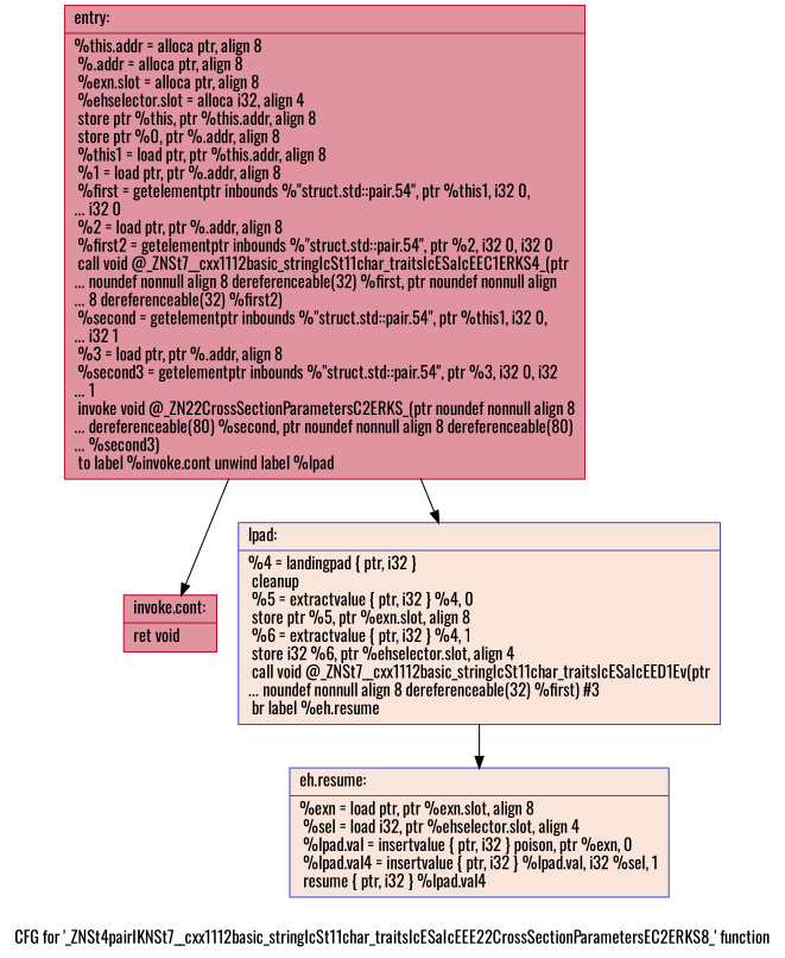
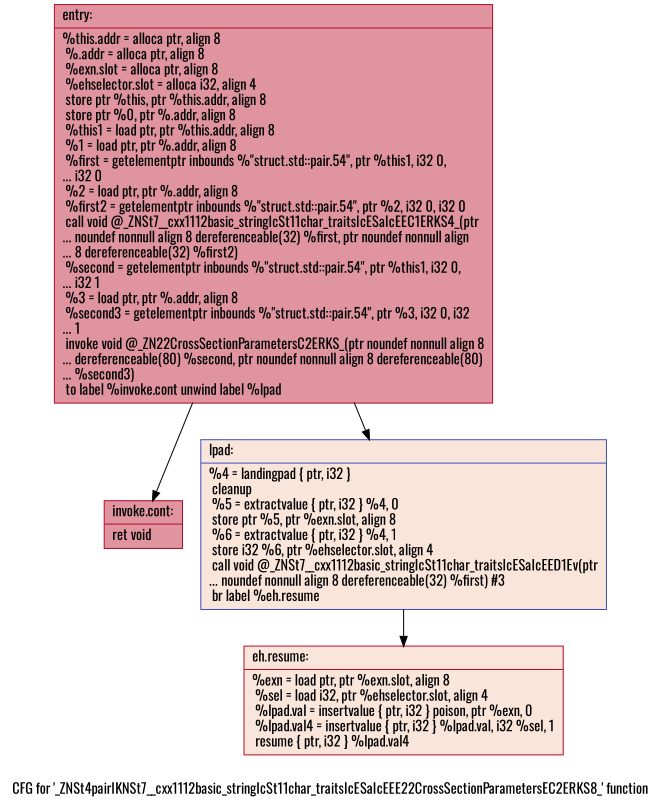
  digraph {
    label="CFG for '_ZNSt4pairIKNSt7__cxx1112basic_stringIcSt11char_traitsIcESaIcEEE22CrossSectionParametersEC2ERKS8_' function"
    fontname=Oswald
    node [color="#b70d28ff" fillcolor="#b70d2870" fontname=Oswald shape=record style=filled]
    edge [fontname=Oswald]
    n1 [label="{entry:\l|  %this.addr = alloca ptr, align 8\l  %.addr = alloca ptr, align 8\l  %exn.slot = alloca ptr, align 8\l  %ehselector.slot = alloca i32, align 4\l  store ptr %this, ptr %this.addr, align 8\l  store ptr %0, ptr %.addr, align 8\l  %this1 = load ptr, ptr %this.addr, align 8\l  %1 = load ptr, ptr %.addr, align 8\l  %first = getelementptr inbounds %\"struct.std::pair.54\", ptr %this1, i32 0,\l... i32 0\l  %2 = load ptr, ptr %.addr, align 8\l  %first2 = getelementptr inbounds %\"struct.std::pair.54\", ptr %2, i32 0, i32 0\l  call void @_ZNSt7__cxx1112basic_stringIcSt11char_traitsIcESaIcEEC1ERKS4_(ptr\l... noundef nonnull align 8 dereferenceable(32) %first, ptr noundef nonnull align\l... 8 dereferenceable(32) %first2)\l  %second = getelementptr inbounds %\"struct.std::pair.54\", ptr %this1, i32 0,\l... i32 1\l  %3 = load ptr, ptr %.addr, align 8\l  %second3 = getelementptr inbounds %\"struct.std::pair.54\", ptr %3, i32 0, i32\l... 1\l  invoke void @_ZN22CrossSectionParametersC2ERKS_(ptr noundef nonnull align 8\l... dereferenceable(80) %second, ptr noundef nonnull align 8 dereferenceable(80)\l... %second3)\l          to label %invoke.cont unwind label %lpad\l}"]
    n2 [label="{invoke.cont:\l|  ret void\l}"]
    n3 [color="#3d50c3ff" fillcolor="#f4c5ad70" label="{lpad:\l|  %4 = landingpad \{ ptr, i32 \}\l          cleanup\l  %5 = extractvalue \{ ptr, i32 \} %4, 0\l  store ptr %5, ptr %exn.slot, align 8\l  %6 = extractvalue \{ ptr, i32 \} %4, 1\l  store i32 %6, ptr %ehselector.slot, align 4\l  call void @_ZNSt7__cxx1112basic_stringIcSt11char_traitsIcESaIcEED1Ev(ptr\l... noundef nonnull align 8 dereferenceable(32) %first) #3\l  br label %eh.resume\l}"]
-   n4 [color="#3d50c3ff" fillcolor="#f4c5ad70" label="{eh.resume:\l|  %exn = load ptr, ptr %exn.slot, align 8\l  %sel = load i32, ptr %ehselector.slot, align 4\l  %lpad.val = insertvalue \{ ptr, i32 \} poison, ptr %exn, 0\l  %lpad.val4 = insertvalue \{ ptr, i32 \} %lpad.val, i32 %sel, 1\l  resume \{ ptr, i32 \} %lpad.val4\l}"]
+   n4 [fillcolor="#f4c5ad70" label="{eh.resume:\l|  %exn = load ptr, ptr %exn.slot, align 8\l  %sel = load i32, ptr %ehselector.slot, align 4\l  %lpad.val = insertvalue \{ ptr, i32 \} poison, ptr %exn, 0\l  %lpad.val4 = insertvalue \{ ptr, i32 \} %lpad.val, i32 %sel, 1\l  resume \{ ptr, i32 \} %lpad.val4\l}"]
    n1 -> n2
    n1 -> n3
    n3 -> n4
  }
